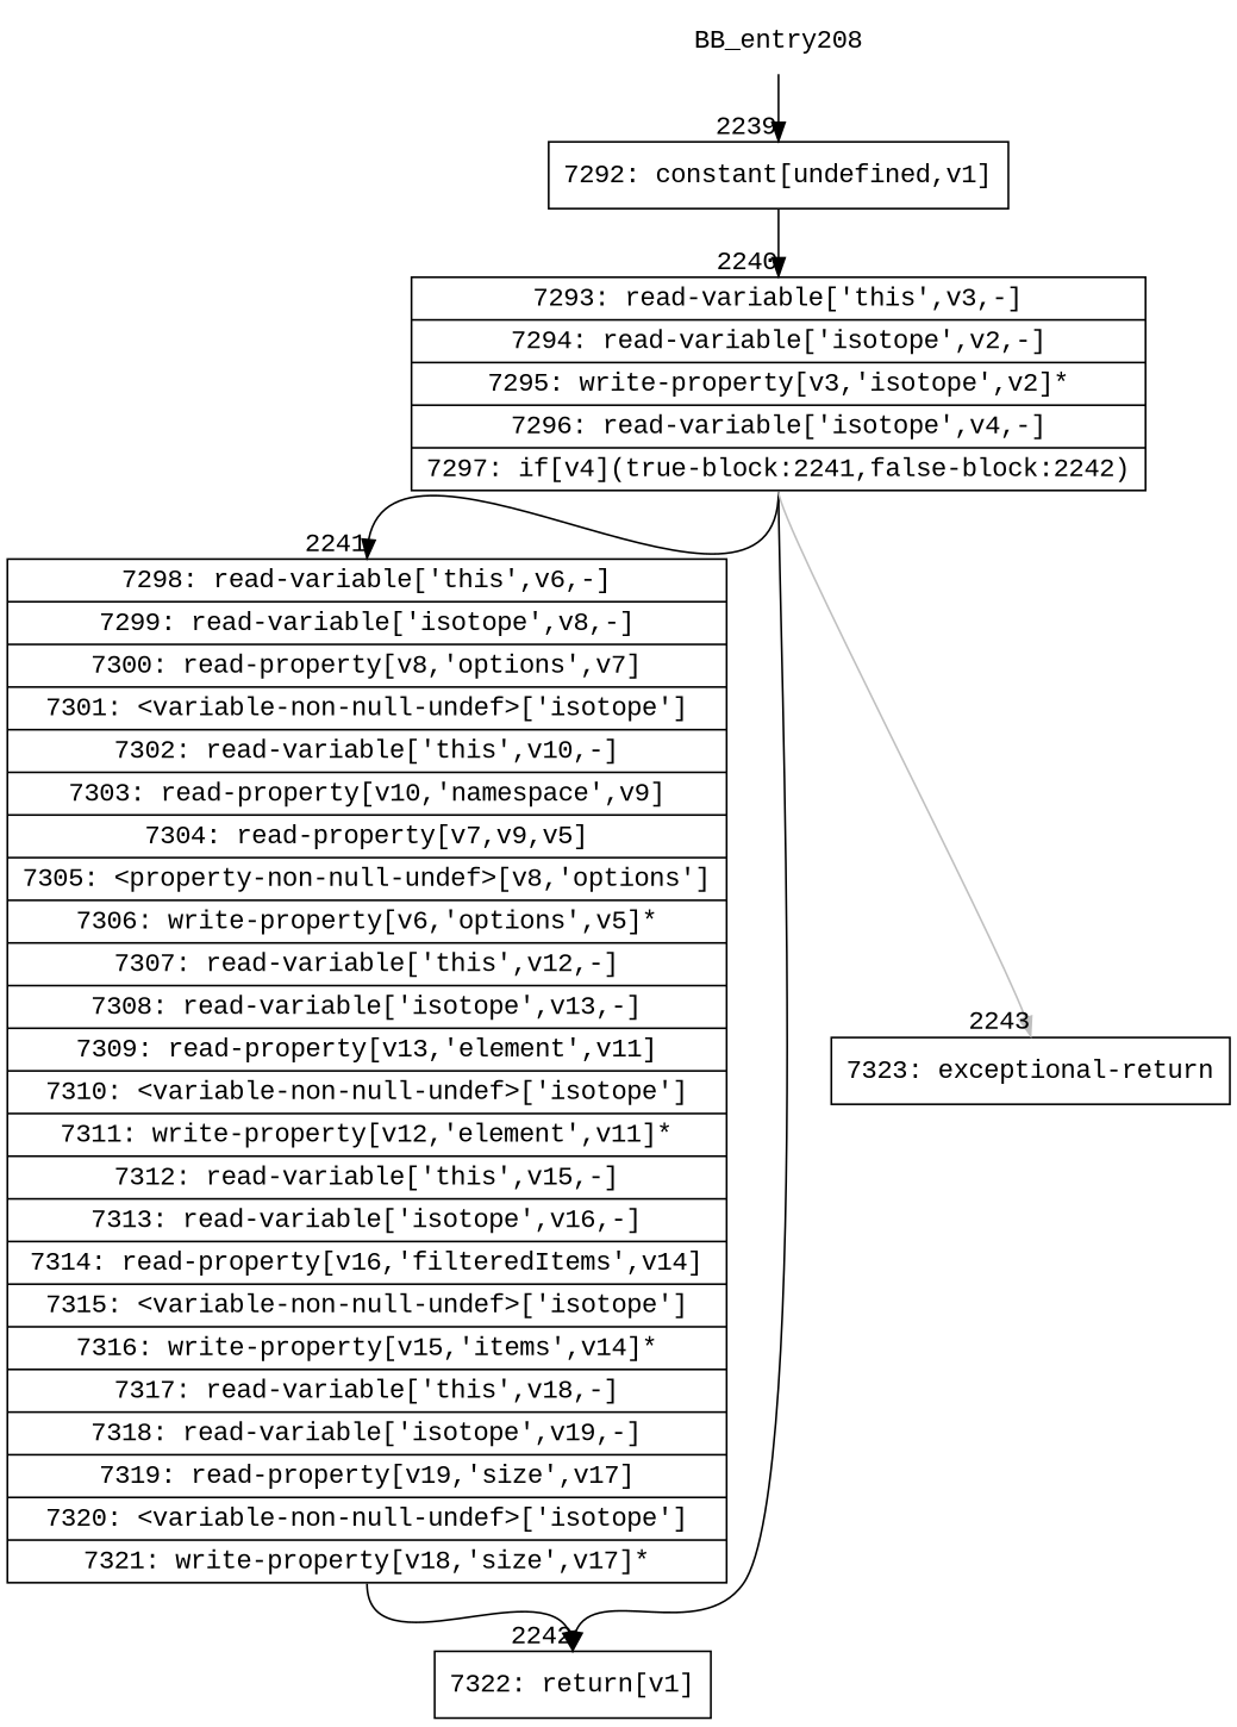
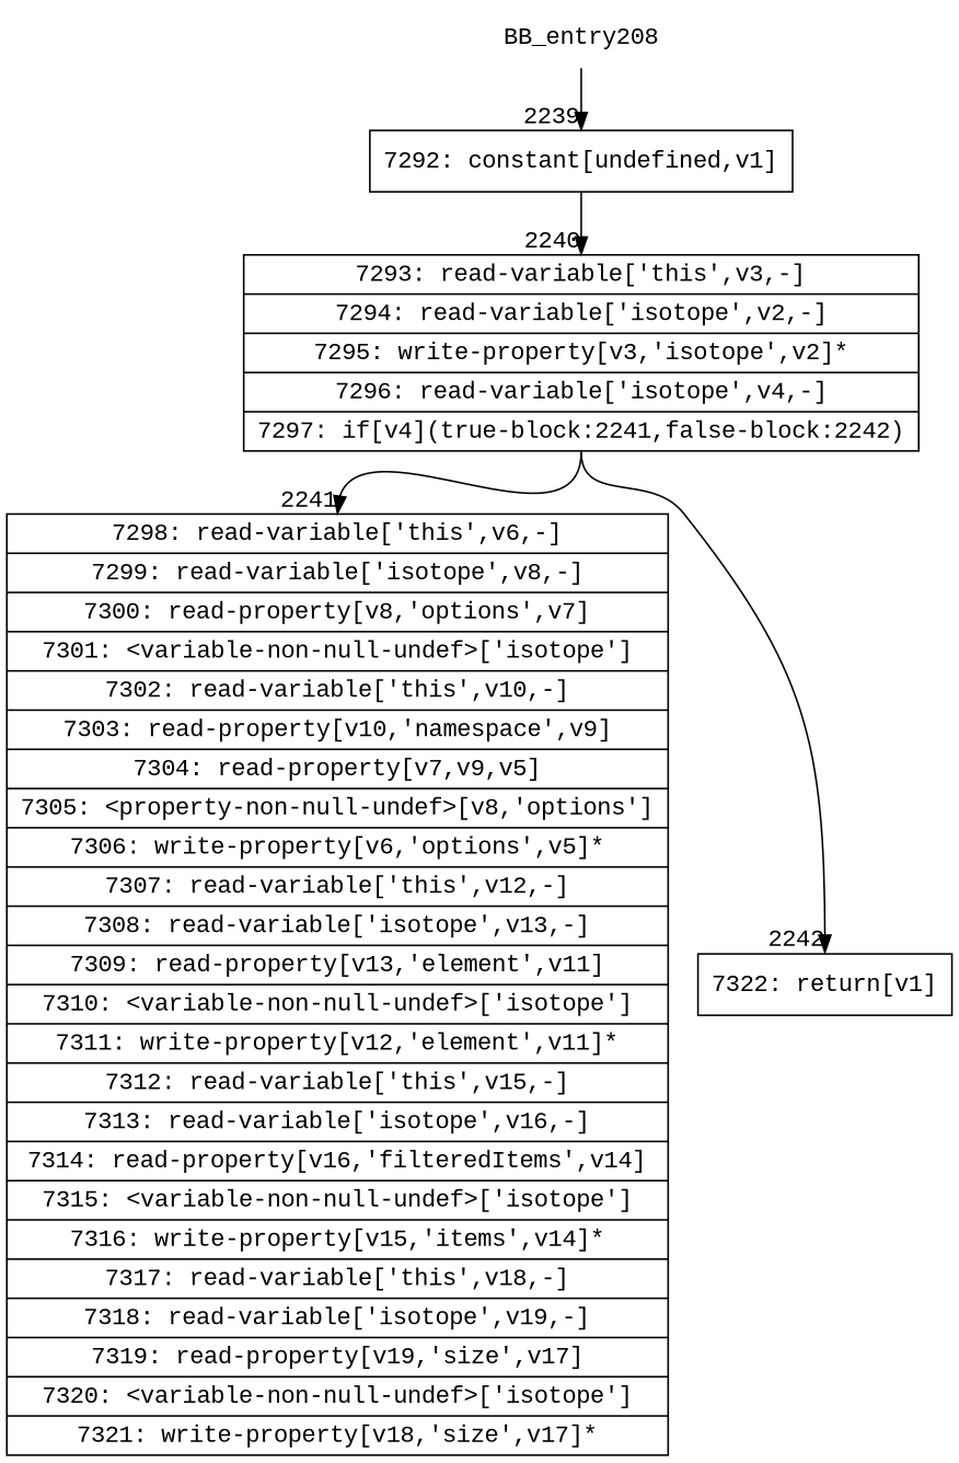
  digraph {
    fontname="Liberation Mono"
    rankdir=TD
    node [fontname="Liberation Mono" shape=record]
    edge [fontname="Liberation Mono" headport=n tailport=s]
    n1 [label=BB_entry208 shape=none]
    n2 [label="{7292: constant[undefined,v1]}"]
    n3 [label="{7293: read-variable['this',v3,-]|7294: read-variable['isotope',v2,-]|7295: write-property[v3,'isotope',v2]*|7296: read-variable['isotope',v4,-]|7297: if[v4](true-block:2241,false-block:2242)}"]
    n4 [label="{7298: read-variable['this',v6,-]|7299: read-variable['isotope',v8,-]|7300: read-property[v8,'options',v7]|7301: \<variable-non-null-undef\>['isotope']|7302: read-variable['this',v10,-]|7303: read-property[v10,'namespace',v9]|7304: read-property[v7,v9,v5]|7305: \<property-non-null-undef\>[v8,'options']|7306: write-property[v6,'options',v5]*|7307: read-variable['this',v12,-]|7308: read-variable['isotope',v13,-]|7309: read-property[v13,'element',v11]|7310: \<variable-non-null-undef\>['isotope']|7311: write-property[v12,'element',v11]*|7312: read-variable['this',v15,-]|7313: read-variable['isotope',v16,-]|7314: read-property[v16,'filteredItems',v14]|7315: \<variable-non-null-undef\>['isotope']|7316: write-property[v15,'items',v14]*|7317: read-variable['this',v18,-]|7318: read-variable['isotope',v19,-]|7319: read-property[v19,'size',v17]|7320: \<variable-non-null-undef\>['isotope']|7321: write-property[v18,'size',v17]*}"]
    n5 [label="{7322: return[v1]}"]
-   n6 [label="{7323: exceptional-return}"]
    n1 -> n2 [headlabel="    2239"]
    n2 -> n3 [headlabel="      2240"]
    n3 -> n4 [headlabel="      2241"]
    n3 -> n5 [headlabel="      2242"]
-   n3 -> n6 [color=gray headlabel="      2243"]
-   n4 -> n5
  }
